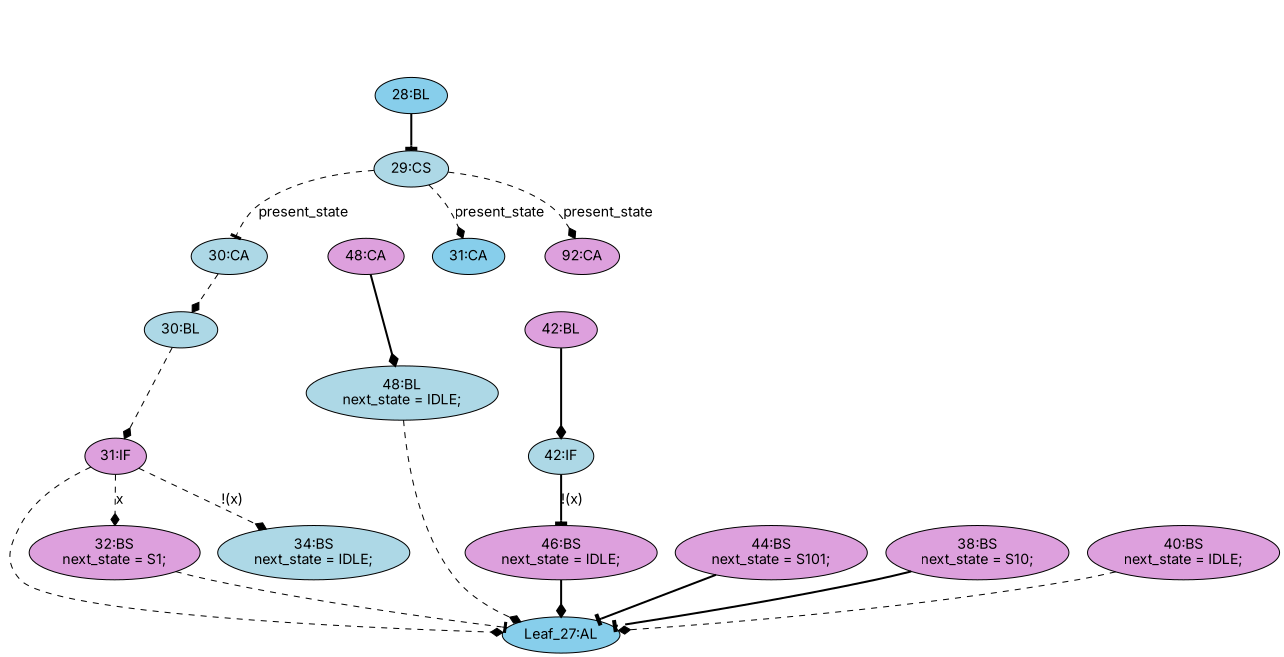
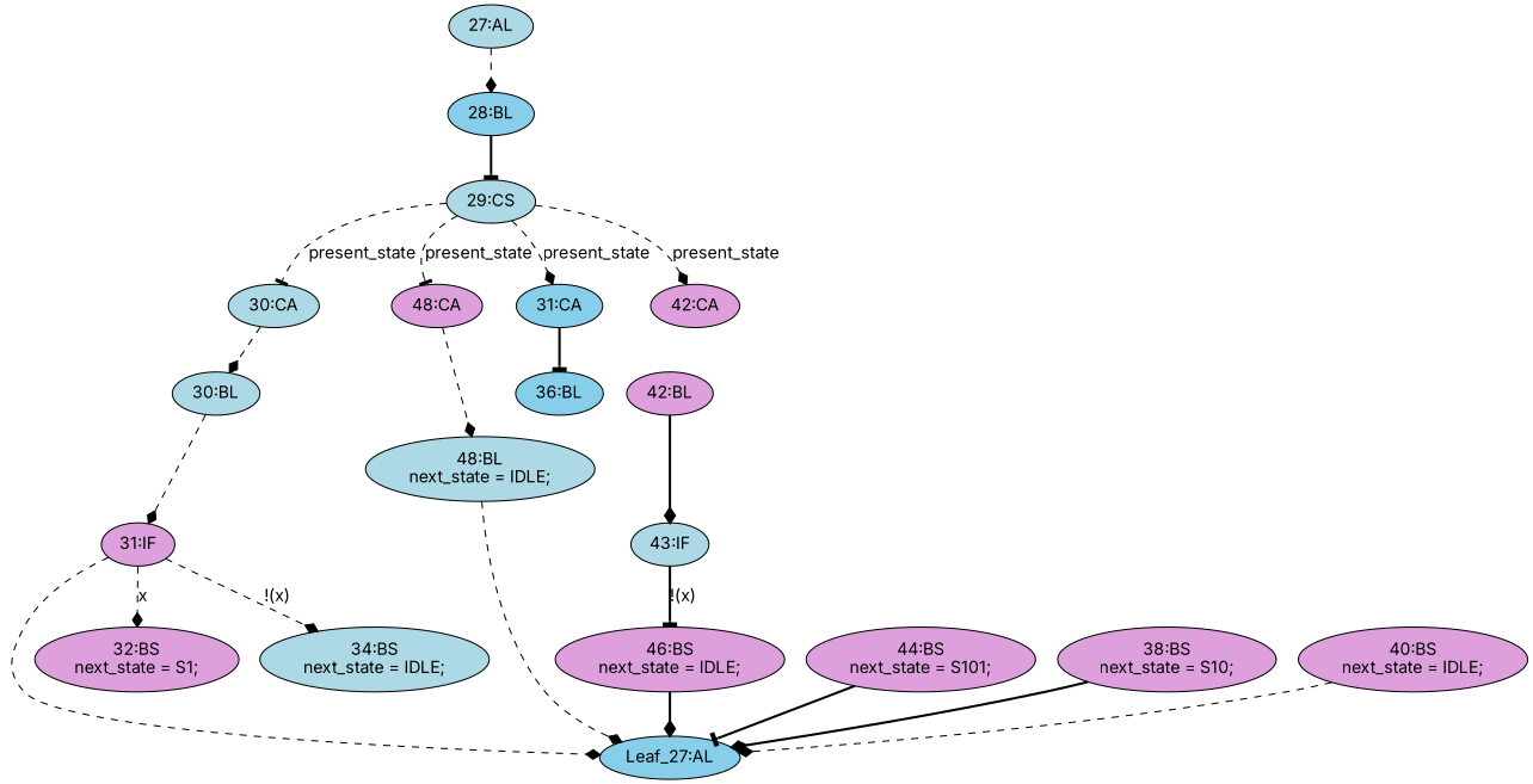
  strict digraph {
    fontname=Inter
    node [fillcolor=plum fontname=Inter statements="[]" style=filled typ=BlockingSubstitution]
    edge [arrowhead=diamond cond="[]" fontname=Inter lineno=None style=dashed]
+   n1 [ast="<pyverilog.vparser.ast.Always object at 0x7f5fad386590>" clk_sens=False fillcolor=lightblue label="27:AL" sens="['present_state', 'x']" typ=Always use_var="['x', 'present_state']"]
    n2 [ast="<pyverilog.vparser.ast.Block object at 0x7f5fad386750>" fillcolor=skyblue label="28:BL" typ=Block]
    n3 [ast="<pyverilog.vparser.ast.CaseStatement object at 0x7f5fad386790>" fillcolor=lightblue label="29:CS" typ=CaseStatement]
    n4 [ast="<pyverilog.vparser.ast.Case object at 0x7f5fadae1490>" fillcolor=lightblue label="30:CA" typ=Case]
    n5 [ast="<pyverilog.vparser.ast.Case object at 0x7f5fadae1b50>" label="48:CA" typ=Case]
    n6 [ast="<pyverilog.vparser.ast.Case object at 0x7f5fad386490>" fillcolor=skyblue label="31:CA" typ=Case]
-   n7 [ast="<pyverilog.vparser.ast.Case object at 0x7f5fad386850>" label="92:CA" typ=Case]
+   n7 [ast="<pyverilog.vparser.ast.Case object at 0x7f5fad386850>" label="42:CA" typ=Case]
    n8 [ast="<pyverilog.vparser.ast.BlockingSubstitution object at 0x7f5fad386110>" label="46:BS\nnext_state = IDLE;" statements="[<pyverilog.vparser.ast.BlockingSubstitution object at 0x7f5fad386110>]"]
    n9 [def_var="['next_state']" fillcolor=skyblue label="Leaf_27:AL" statements="" typ=""]
    n10 [ast="<pyverilog.vparser.ast.Block object at 0x7f5fadae1750>" fillcolor=lightblue label="30:BL" typ=Block]
    n11 [ast="<pyverilog.vparser.ast.IfStatement object at 0x7f5fadae1790>" label="31:IF" typ=IfStatement]
    n12 [ast="<pyverilog.vparser.ast.BlockingSubstitution object at 0x7f5fadae19d0>" label="32:BS\nnext_state = S1;" statements="[<pyverilog.vparser.ast.BlockingSubstitution object at 0x7f5fadae19d0>]"]
    n13 [ast="<pyverilog.vparser.ast.BlockingSubstitution object at 0x7f5fadae1810>" fillcolor=lightblue label="34:BS\nnext_state = IDLE;" statements="[<pyverilog.vparser.ast.BlockingSubstitution object at 0x7f5fadae1810>]"]
-   n14 [ast="<pyverilog.vparser.ast.IfStatement object at 0x7f5fad3860d0>" fillcolor=lightblue label="42:IF" typ=IfStatement]
+   n14 [ast="<pyverilog.vparser.ast.IfStatement object at 0x7f5fad3860d0>" fillcolor=lightblue label="43:IF" typ=IfStatement]
    n15 [ast="<pyverilog.vparser.ast.BlockingSubstitution object at 0x7f5fad386250>" label="44:BS\nnext_state = S101;" statements="[<pyverilog.vparser.ast.BlockingSubstitution object at 0x7f5fad386250>]"]
    n16 [ast="<pyverilog.vparser.ast.BlockingSubstitution object at 0x7f5fadae1ed0>" label="38:BS\nnext_state = S10;" statements="[<pyverilog.vparser.ast.BlockingSubstitution object at 0x7f5fadae1ed0>]"]
    n17 [ast="<pyverilog.vparser.ast.BlockingSubstitution object at 0x7f5fadae1d90>" label="40:BS\nnext_state = IDLE;" statements="[<pyverilog.vparser.ast.BlockingSubstitution object at 0x7f5fadae1d90>]"]
    n18 [ast="<pyverilog.vparser.ast.Block object at 0x7f5fadae1bd0>" fillcolor=lightblue label="48:BL\nnext_state = IDLE;" statements="[<pyverilog.vparser.ast.BlockingSubstitution object at 0x7f5fadae1c10>]" typ=Block]
+   n19 [ast="<pyverilog.vparser.ast.Block object at 0x7f5fad386410>" fillcolor=skyblue label="36:BL" typ=Block]
    n20 [ast="<pyverilog.vparser.ast.Block object at 0x7f5fad3868d0>" label="42:BL" typ=Block]
+   n1 -> n2
    n2 -> n3 [arrowhead=tee style=bold]
    n3 -> n4 [arrowhead=tee cond="['present_state']" label=present_state lineno=29]
+   n3 -> n5 [arrowhead=tee cond="['present_state']" label=present_state lineno=29]
    n3 -> n6 [cond="['present_state']" label=present_state lineno=29]
    n3 -> n7 [cond="['present_state']" label=present_state lineno=29]
    n4 -> n10
-   n5 -> n18 [style=bold]
+   n5 -> n18
+   n6 -> n19 [arrowhead=tee style=bold]
    n8 -> n9 [style=bold]
    n10 -> n11
    n11 -> n9
    n11 -> n12 [cond="['x']" label=x lineno=31]
    n11 -> n13 [cond="['x']" label="!(x)" lineno=31]
-   n12 -> n9 [arrowhead=tee]
    n14 -> n8 [arrowhead=tee cond="['x']" label="!(x)" lineno=43 style=bold]
    n15 -> n9 [arrowhead=tee style=bold]
-   n16 -> n9 [arrowhead=tee style=bold]
+   n16 -> n9 [style=bold]
    n17 -> n9
    n18 -> n9
    n20 -> n14 [style=bold]
  }
